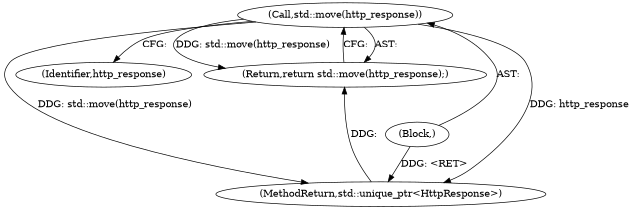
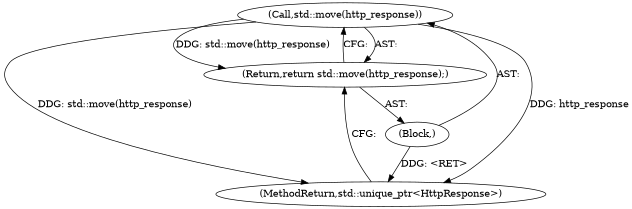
  digraph {
    n1 [label="(Call,std::move(http_response))"]
    n2 [label="(Return,return std::move(http_response);)"]
-   n3 [label="(Identifier,http_response)"]
    n4 [label="(MethodReturn,std::unique_ptr<HttpResponse>)"]
    n5 [label="(Block,)"]
    n1 -> n2 [label="AST: "]
    n1 -> n2 [label="DDG: std::move(http_response)"]
-   n1 -> n3 [label="CFG: "]
    n1 -> n4 [label="DDG: std::move(http_response)"]
    n1 -> n4 [label="DDG: http_response"]
    n2 -> n1 [label="CFG: "]
-   n4 -> n2 [label="DDG: "]
+   n2 -> n5 [label="AST: "]
+   n4 -> n2 [label="CFG: "]
    n5 -> n1 [label="AST: "]
    n5 -> n4 [label="DDG: <RET>"]
  }
